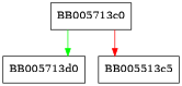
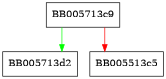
  digraph {
    splines=ortho
    node [shape=box]
-   BB005713c0
-   BB005713d0
+   BB005713c0 [label=BB005713c9]
+   BB005713d0 [label=BB005713d2]
    n3 [label=BB005513c5]
    BB005713c0 -> BB005713d0 [color=green]
    BB005713c0 -> n3 [color=red]
  }
